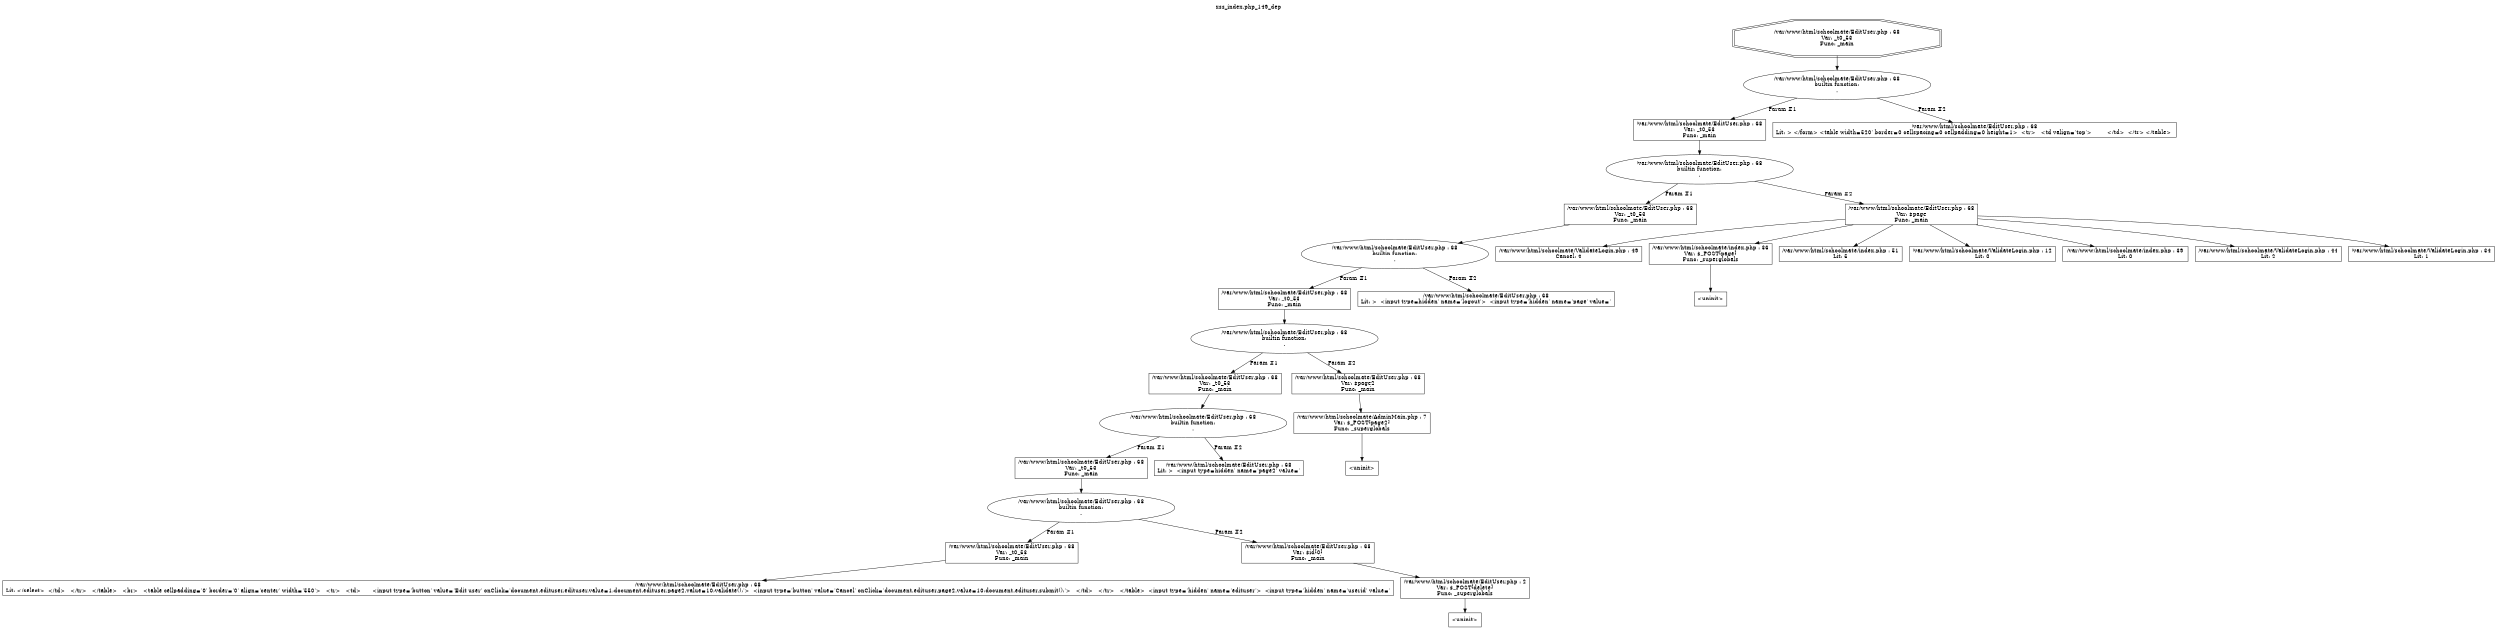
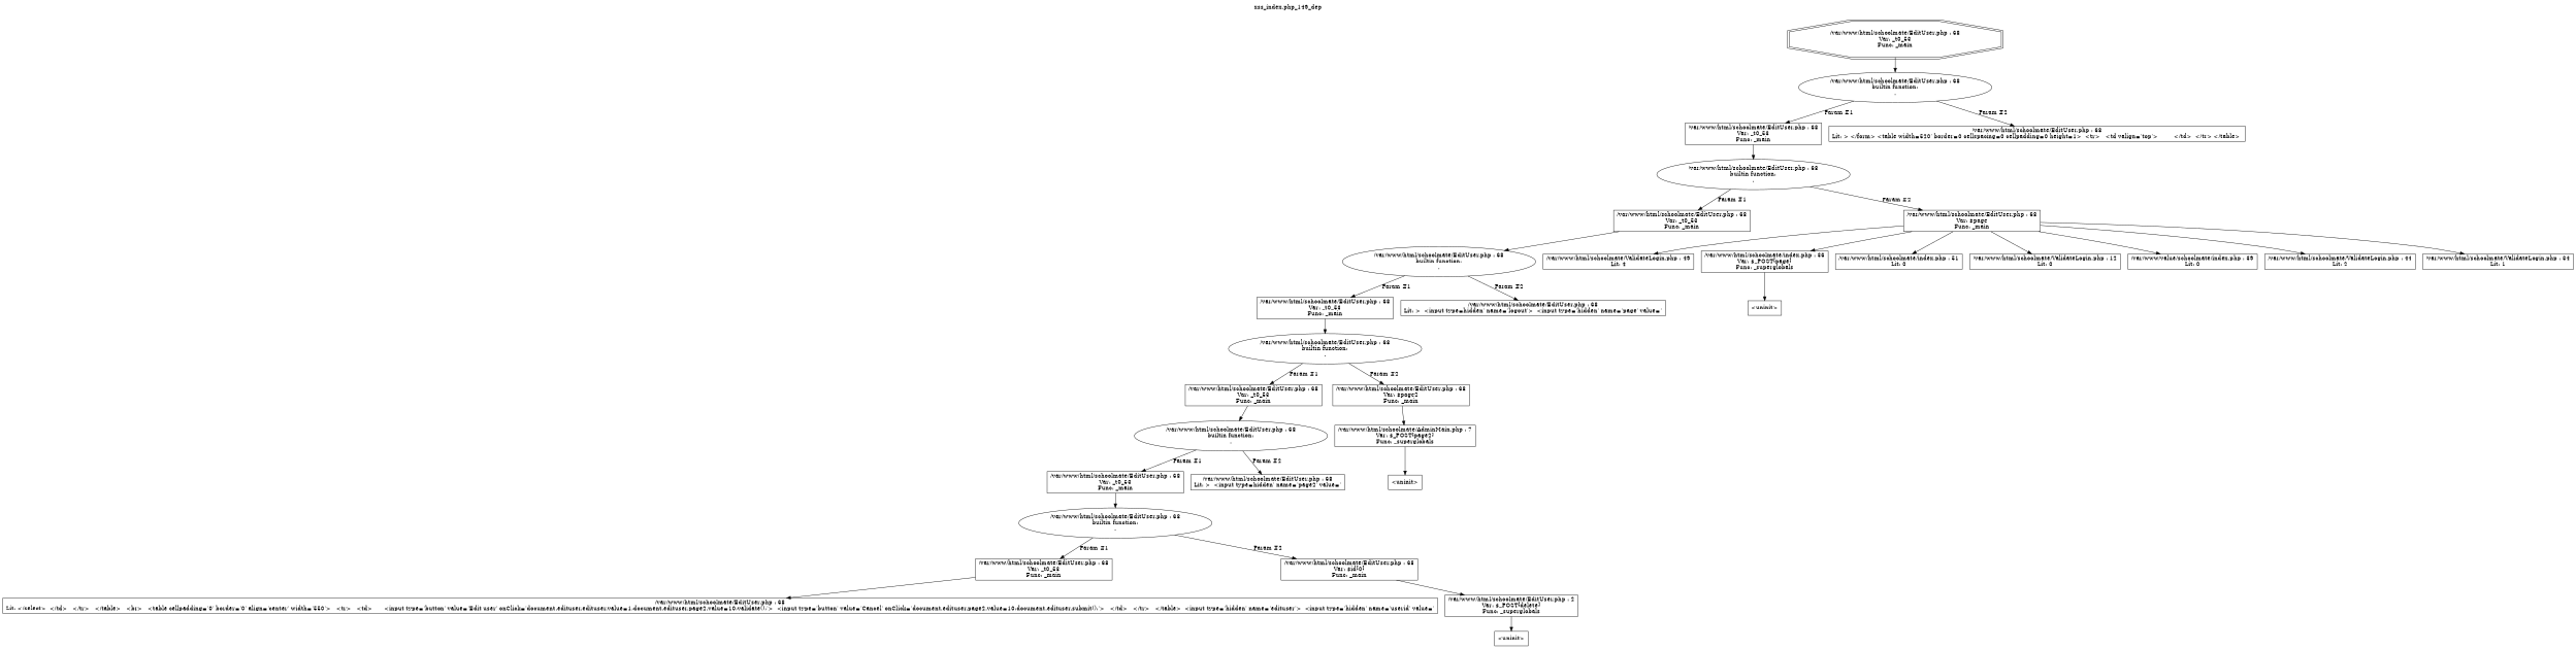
  digraph {
    label="xss_index.php_149_dep"
    labelloc=t
    node [shape=box]
    n1 [label="/var/www/html/schoolmate/EditUser.php : 68\nVar: _t0_53\nFunc: _main\n" shape=doubleoctagon]
    n2 [label="/var/www/html/schoolmate/EditUser.php : 68\nbuiltin function:\n.\n" shape=ellipse]
    n3 [label="/var/www/html/schoolmate/EditUser.php : 68\nVar: _t0_53\nFunc: _main\n"]
    n4 [label="/var/www/html/schoolmate/EditUser.php : 68\nLit: > </form> <table width=520' border=0 cellspacing=0 cellpadding=0 height=1>  <tr>   <td valign='top'>	&nbsp;   </td>  </tr> </table> \n"]
    n5 [label="/var/www/html/schoolmate/EditUser.php : 68\nbuiltin function:\n.\n" shape=ellipse]
    n6 [label="/var/www/html/schoolmate/EditUser.php : 68\nVar: _t0_53\nFunc: _main\n"]
    n7 [label="/var/www/html/schoolmate/EditUser.php : 68\nVar: $page\nFunc: _main\n"]
    n8 [label="/var/www/html/schoolmate/EditUser.php : 68\nbuiltin function:\n.\n" shape=ellipse]
-   n9 [label="/var/www/html/schoolmate/ValidateLogin.php : 49\nCancel: 4\n"]
+   n9 [label="/var/www/html/schoolmate/ValidateLogin.php : 49\nLit: 4\n"]
    n10 [label="/var/www/html/schoolmate/index.php : 36\nVar: $_POST[page]\nFunc: _superglobals\n"]
-   n11 [label="/var/www/html/schoolmate/index.php : 51\nLit: 5\n"]
+   n11 [label="/var/www/html/schoolmate/index.php : 51\nLit: 0\n"]
    n12 [label="/var/www/html/schoolmate/ValidateLogin.php : 12\nLit: 0\n"]
-   n13 [label="/var/www/html/schoolmate/index.php : 39\nLit: 0\n"]
+   n13 [label="/var/www/value/schoolmate/index.php : 39\nLit: 0\n"]
    n14 [label="/var/www/html/schoolmate/ValidateLogin.php : 44\nLit: 2\n"]
    n15 [label="/var/www/html/schoolmate/ValidateLogin.php : 34\nLit: 1\n"]
    n16 [label="/var/www/html/schoolmate/EditUser.php : 68\nVar: _t0_53\nFunc: _main\n"]
    n17 [label="/var/www/html/schoolmate/EditUser.php : 68\nLit: >  <input type=hidden' name='logout'>  <input type='hidden' name='page' value='\n"]
    n18 [label="/var/www/html/schoolmate/EditUser.php : 68\nbuiltin function:\n.\n" shape=ellipse]
    n19 [label="/var/www/html/schoolmate/EditUser.php : 68\nVar: _t0_53\nFunc: _main\n"]
    n20 [label="/var/www/html/schoolmate/EditUser.php : 68\nVar: $page2\nFunc: _main\n"]
    n21 [label="/var/www/html/schoolmate/EditUser.php : 68\nbuiltin function:\n.\n" shape=ellipse]
    n22 [label="/var/www/html/schoolmate/AdminMain.php : 7\nVar: $_POST[page2]\nFunc: _superglobals\n"]
    n23 [label="/var/www/html/schoolmate/EditUser.php : 68\nVar: _t0_53\nFunc: _main\n"]
    n24 [label="/var/www/html/schoolmate/EditUser.php : 68\nLit: >  <input type=hidden' name='page2' value='\n"]
    n25 [label="/var/www/html/schoolmate/EditUser.php : 68\nbuiltin function:\n.\n" shape=ellipse]
    n26 [label="/var/www/html/schoolmate/EditUser.php : 68\nVar: _t0_53\nFunc: _main\n"]
    n27 [label="/var/www/html/schoolmate/EditUser.php : 68\nVar: $id[0]\nFunc: _main\n"]
    n28 [label="/var/www/html/schoolmate/EditUser.php : 68\nLit: </select>	</td>   </tr>   </table>   <br>   <table cellpadding='0' border='0' align='center' width='550'>   <tr>   <td>	<input type='button' value='Edit user' onClick='document.edituser.edituser.value=1;document.edituser.page2.value=10;validate();'>	<input type='button' value='Cancel' onClick='document.edituser.page2.value=10;document.edituser.submit();'>   </td>   </tr>   </table>  <input type='hidden' name='edituser'>  <input type='hidden' name='userid' value='\n"]
    n29 [label="/var/www/html/schoolmate/EditUser.php : 2\nVar: $_POST[delete]\nFunc: _superglobals\n"]
    n30 [label="<uninit>"]
    n31 [label="<uninit>"]
    n32 [label="<uninit>"]
    n1 -> n2
    n2 -> n3 [label="Param #1"]
    n2 -> n4 [label="Param #2"]
    n3 -> n5
    n5 -> n6 [label="Param #1"]
    n5 -> n7 [label="Param #2"]
    n6 -> n8
    n7 -> n9
    n7 -> n10
    n7 -> n11
    n7 -> n12
    n7 -> n13
    n7 -> n14
    n7 -> n15
    n8 -> n16 [label="Param #1"]
    n8 -> n17 [label="Param #2"]
    n10 -> n32
    n16 -> n18
    n18 -> n19 [label="Param #1"]
    n18 -> n20 [label="Param #2"]
    n19 -> n21
    n20 -> n22
    n21 -> n23 [label="Param #1"]
    n21 -> n24 [label="Param #2"]
    n22 -> n31
    n23 -> n25
    n25 -> n26 [label="Param #1"]
    n25 -> n27 [label="Param #2"]
    n26 -> n28
    n27 -> n29
    n29 -> n30
  }
